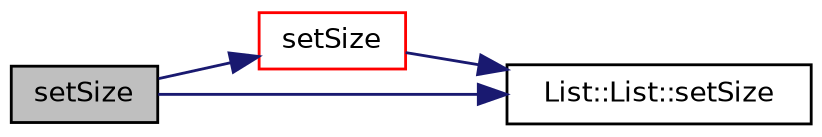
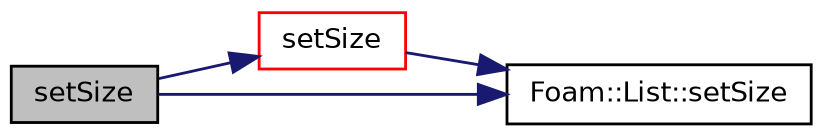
  digraph {
    rankdir=LR
    node [color=black fontname=Helvetica fontsize=10 shape=record]
    edge [color=midnightblue fontname=Helvetica fontsize=10 labelfontname=Helvetica labelfontsize=10 style=solid]
    n1 [fillcolor=grey75 fontcolor=black height=0.2 label=setSize style=filled width=0.4]
    n2 [color=red height=0.2 label=setSize width=0.4]
-   n3 [height=0.2 label="List::List::setSize" width=0.4]
+   n3 [height=0.2 label="Foam::List::setSize" width=0.4]
    n1 -> n2
    n1 -> n3
    n2 -> n3
  }
